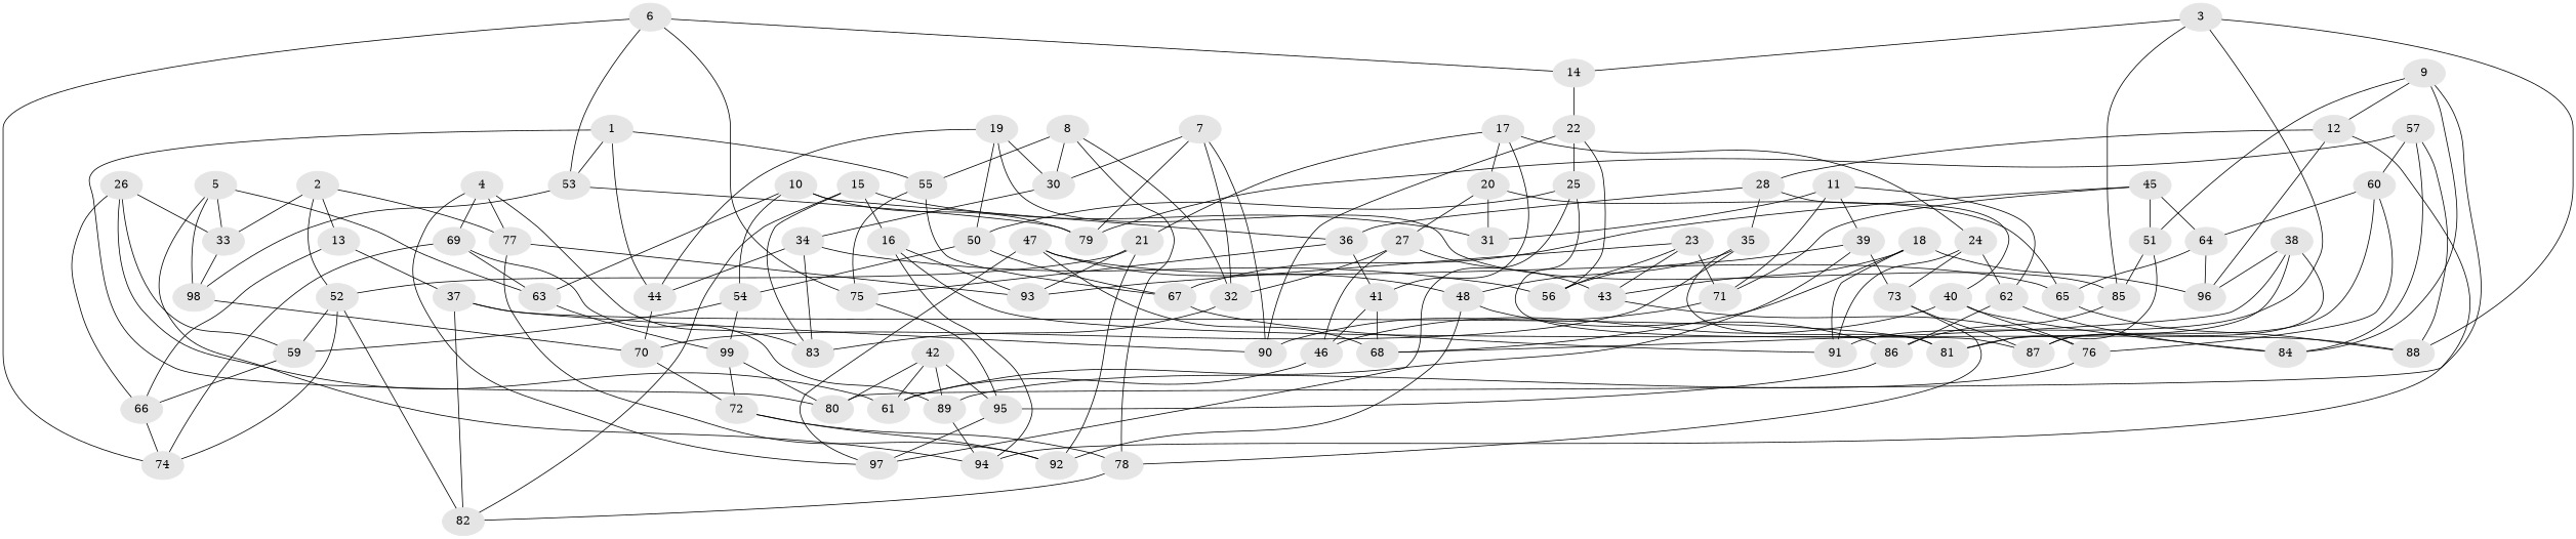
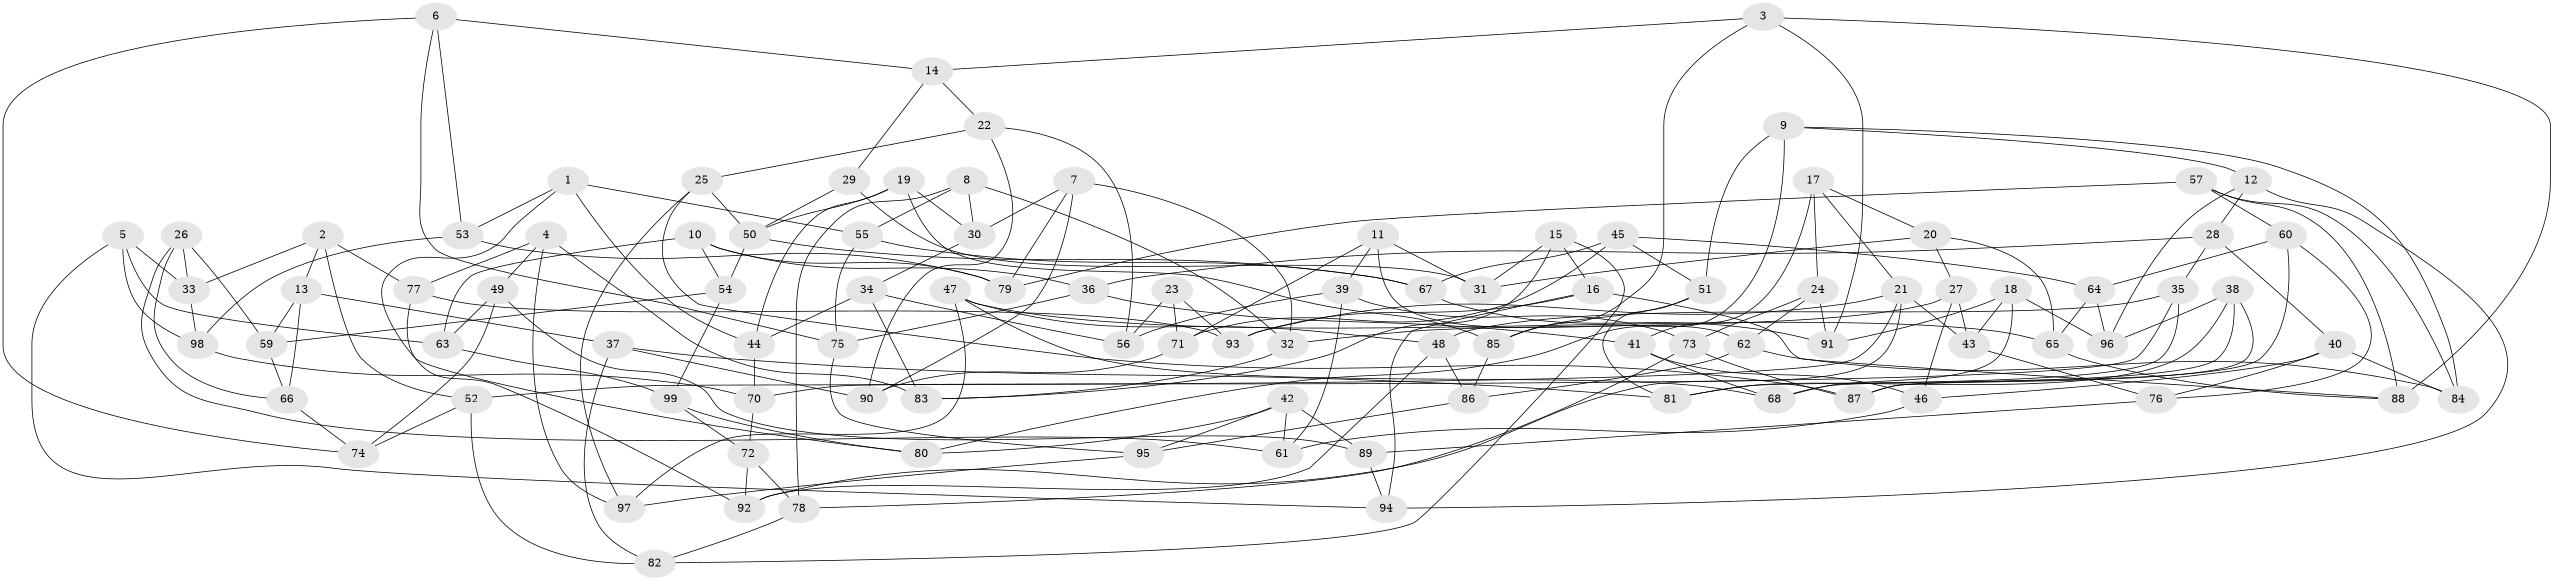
  graph {
    node [color=gray90 style=filled]
    1
    44
    53
    55
    80
    70
    n7 [label=98]
    79
    75
    67
    2
    13
    33
    52
    77
    37
    59
    66
    74
    82
    93
    92
    3
    14
    85
    88
    91
    22
+   29
    86
    4
-   49 [label=69]
+   49
    83
    97
    63
    89
    5
    94
    n39 [label=99]
    6
    95
    7
    30
    32
    90
    34
    8
    78
    9
    12
    51
    84
    28
    96
    81
    10
    36
    54
    41
    11
    31
    39
    62
    71
    56
    73
    61
    35
    40
    25
    50
    15
    16
    17
    20
    21
    24
    27
    65
    68
    46
    18
    43
    76
    19
    87
    23
    26
    48
    72
    38
    42
    45
    64
    47
    57
    60
    1 -- 44
    1 -- 53
    1 -- 55
    1 -- 80
    44 -- 70
    53 -- n7
    53 -- 79
    55 -- 75
    55 -- 67
    70 -- 72
    n7 -- 70
    75 -- 95
    67 -- 91
    2 -- 13
    2 -- 33
    2 -- 52
    2 -- 77
    13 -- 37
-   52 -- 59
+   13 -- 59
    13 -- 66
    33 -- n7
    52 -- 74
    52 -- 82
    77 -- 93
    77 -- 92
    37 -- 82
    37 -- 90
    37 -- 81
    59 -- 66
    66 -- 74
    3 -- 14
    3 -- 85
    3 -- 88
    3 -- 91
    14 -- 22
+   14 -- 29
    85 -- 86
    22 -- 90
    22 -- 56
    22 -- 25
+   29 -- 31
+   29 -- 50
    86 -- 95
    4 -- 77
    4 -- 49
    4 -- 83
    4 -- 97
    49 -- 74
    49 -- 63
    49 -- 89
    63 -- n39
    89 -- 94
    5 -- n7
    5 -- 33
    5 -- 63
    5 -- 94
    n39 -- 80
    n39 -- 72
    6 -- 53
    6 -- 75
    6 -- 74
    6 -- 14
    95 -- 97
    7 -- 79
    7 -- 30
    7 -- 32
    7 -- 90
    30 -- 34
    32 -- 83
    34 -- 44
    34 -- 83
    34 -- 56
    8 -- 55
    8 -- 30
    8 -- 32
    8 -- 78
    78 -- 82
    9 -- 80
    9 -- 12
    9 -- 51
    9 -- 84
    12 -- 94
    12 -- 28
    12 -- 96
    51 -- 85
    51 -- 81
    28 -- 36
    28 -- 35
    28 -- 40
    10 -- 79
    10 -- 63
    10 -- 36
    10 -- 54
    36 -- 75
    36 -- 41
    54 -- 59
    54 -- n39
    41 -- 68
    41 -- 46
    11 -- 31
    11 -- 39
    11 -- 62
    11 -- 71
    39 -- 56
    39 -- 73
    39 -- 61
    62 -- 86
    62 -- 84
    71 -- 90
    73 -- 78
    73 -- 87
    35 -- 70
    35 -- 81
    35 -- 48
    40 -- 84
    40 -- 46
    40 -- 76
    25 -- 97
    25 -- 50
    25 -- 87
    50 -- 67
    50 -- 54
    15 -- 82
    15 -- 83
    15 -- 31
    15 -- 16
    16 -- 93
    16 -- 88
    16 -- 94
    17 -- 41
    17 -- 20
    17 -- 21
    17 -- 24
    20 -- 31
    20 -- 27
    20 -- 65
    21 -- 52
    21 -- 93
    21 -- 92
    24 -- 91
    24 -- 62
    24 -- 73
    27 -- 32
    27 -- 46
    27 -- 43
    65 -- 88
    46 -- 61
    18 -- 91
    18 -- 96
    18 -- 68
    18 -- 43
    43 -- 76
    76 -- 89
    19 -- 44
    19 -- 85
    19 -- 30
    19 -- 50
    23 -- 93
    23 -- 71
    23 -- 56
-   23 -- 43
+   21 -- 43
    26 -- 33
    26 -- 59
    26 -- 66
    26 -- 61
    48 -- 92
    48 -- 86
    72 -- 92
    72 -- 78
    38 -- 96
    38 -- 81
    38 -- 68
    38 -- 87
    42 -- 80
    42 -- 89
    42 -- 95
    42 -- 61
    45 -- 67
    45 -- 51
    45 -- 71
    45 -- 64
    64 -- 96
    64 -- 65
    47 -- 97
    47 -- 65
    47 -- 68
    47 -- 48
    57 -- 79
    57 -- 88
    57 -- 84
    57 -- 60
    60 -- 76
    60 -- 87
    60 -- 64
  }
